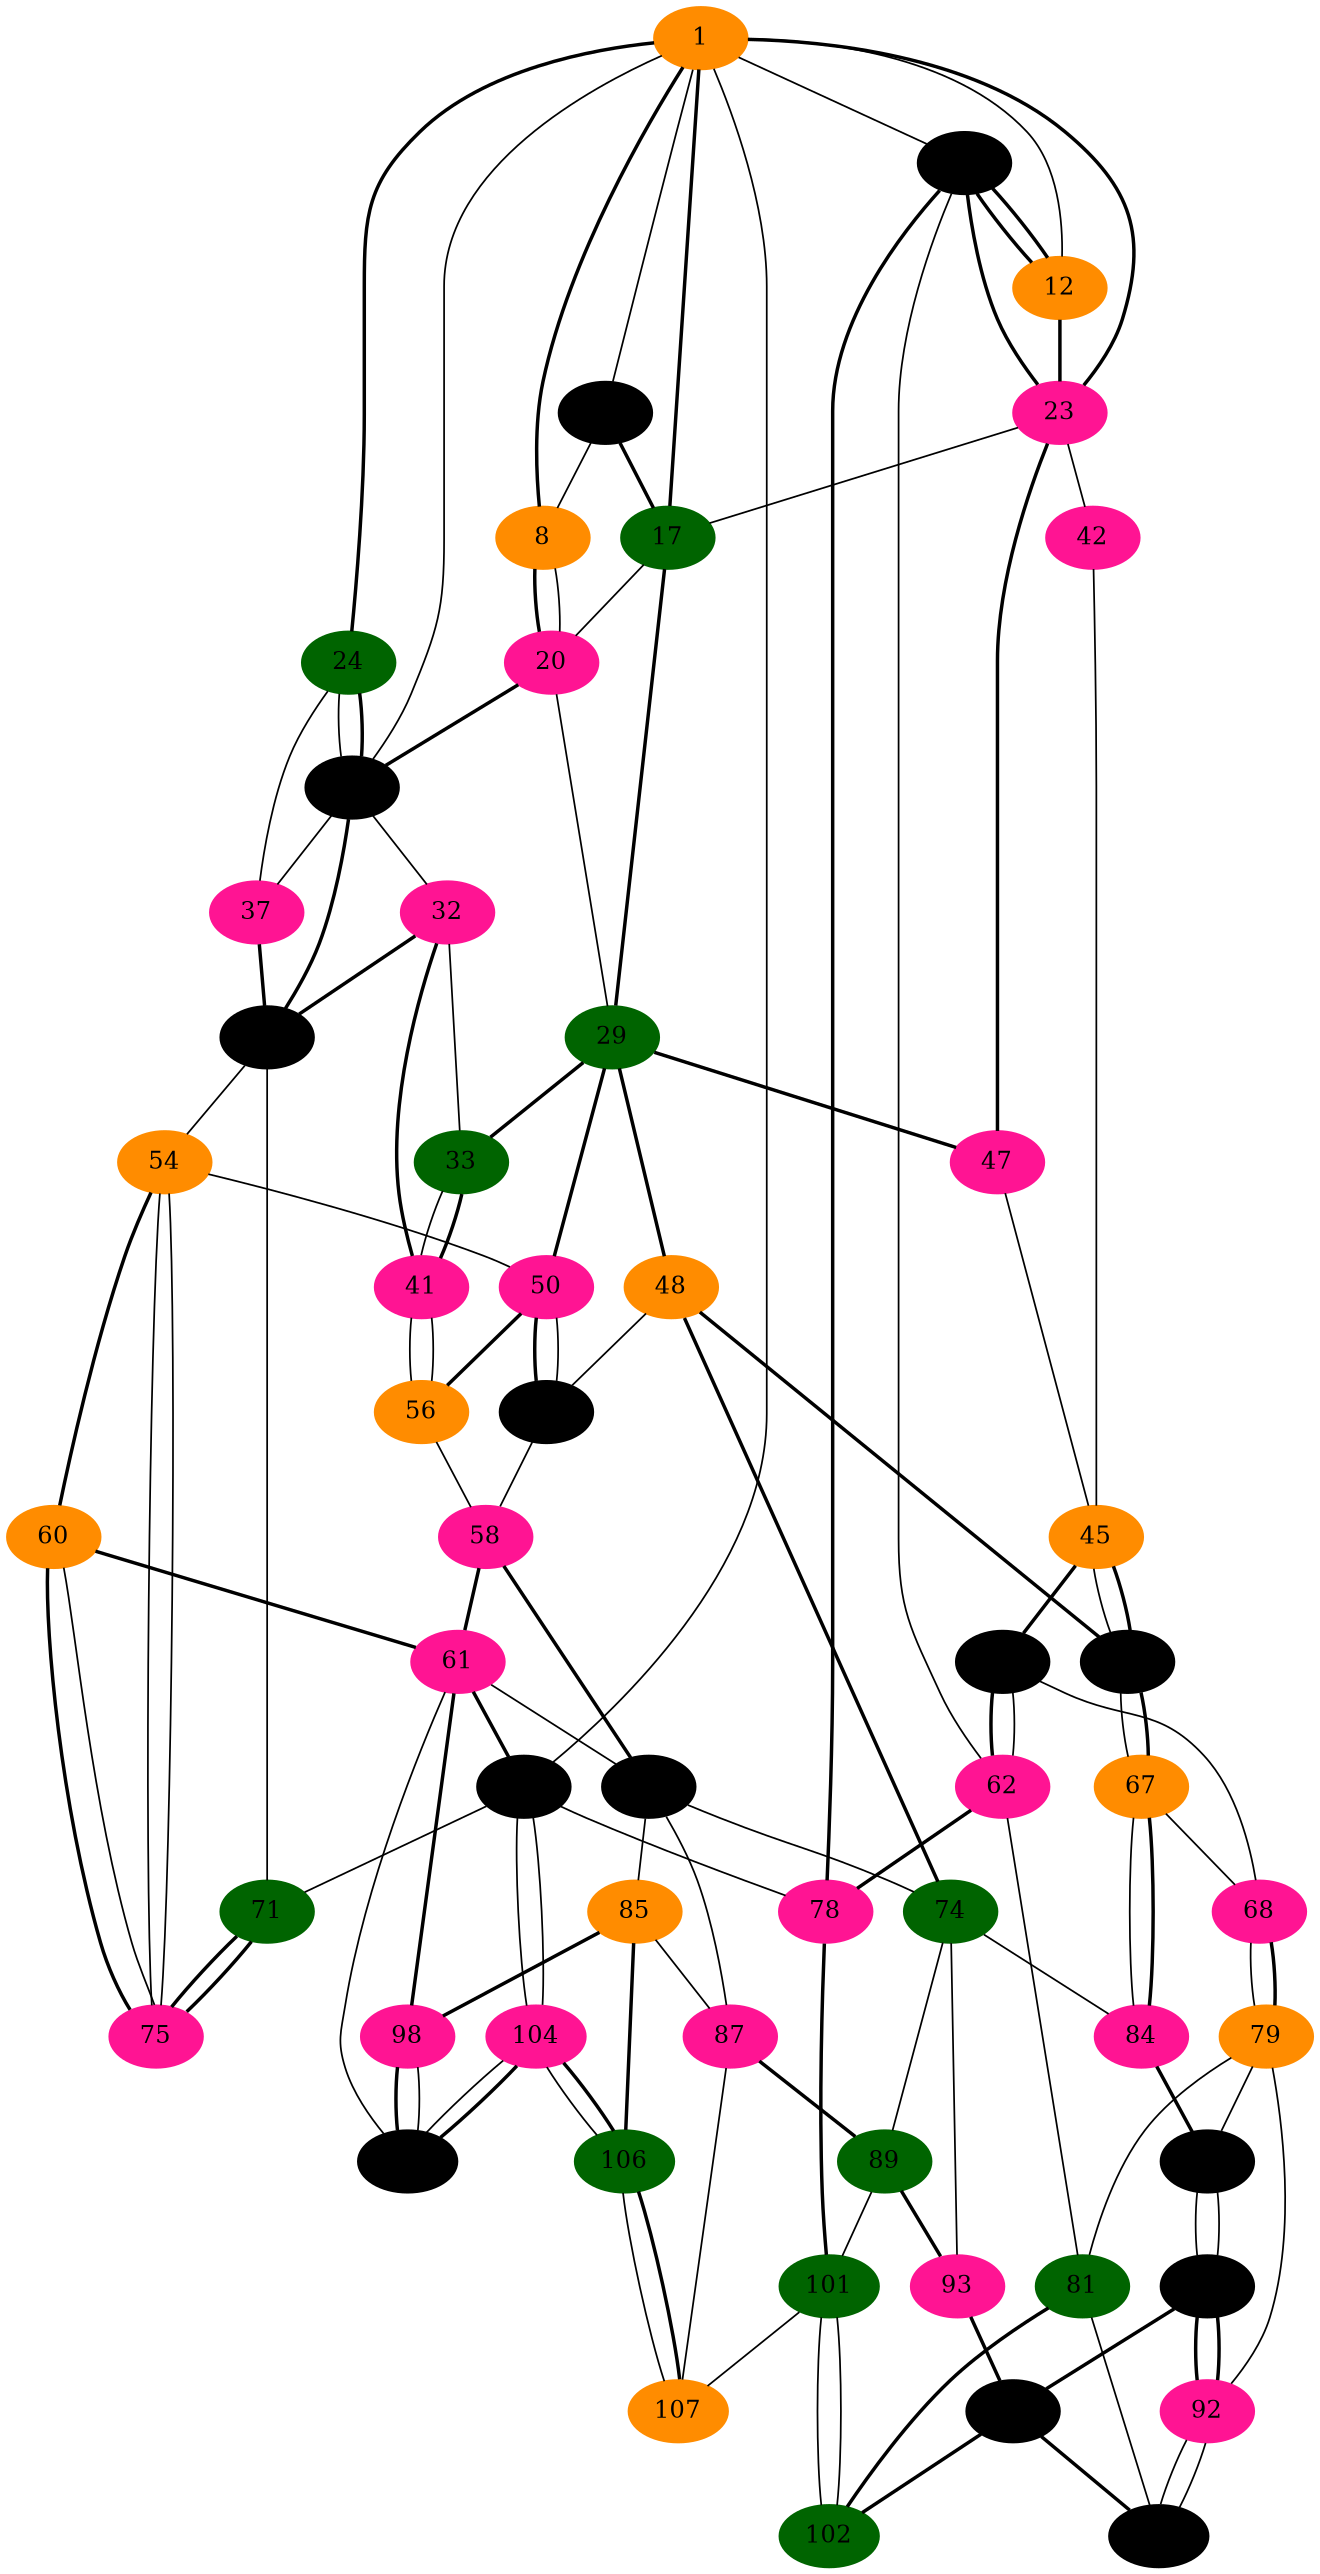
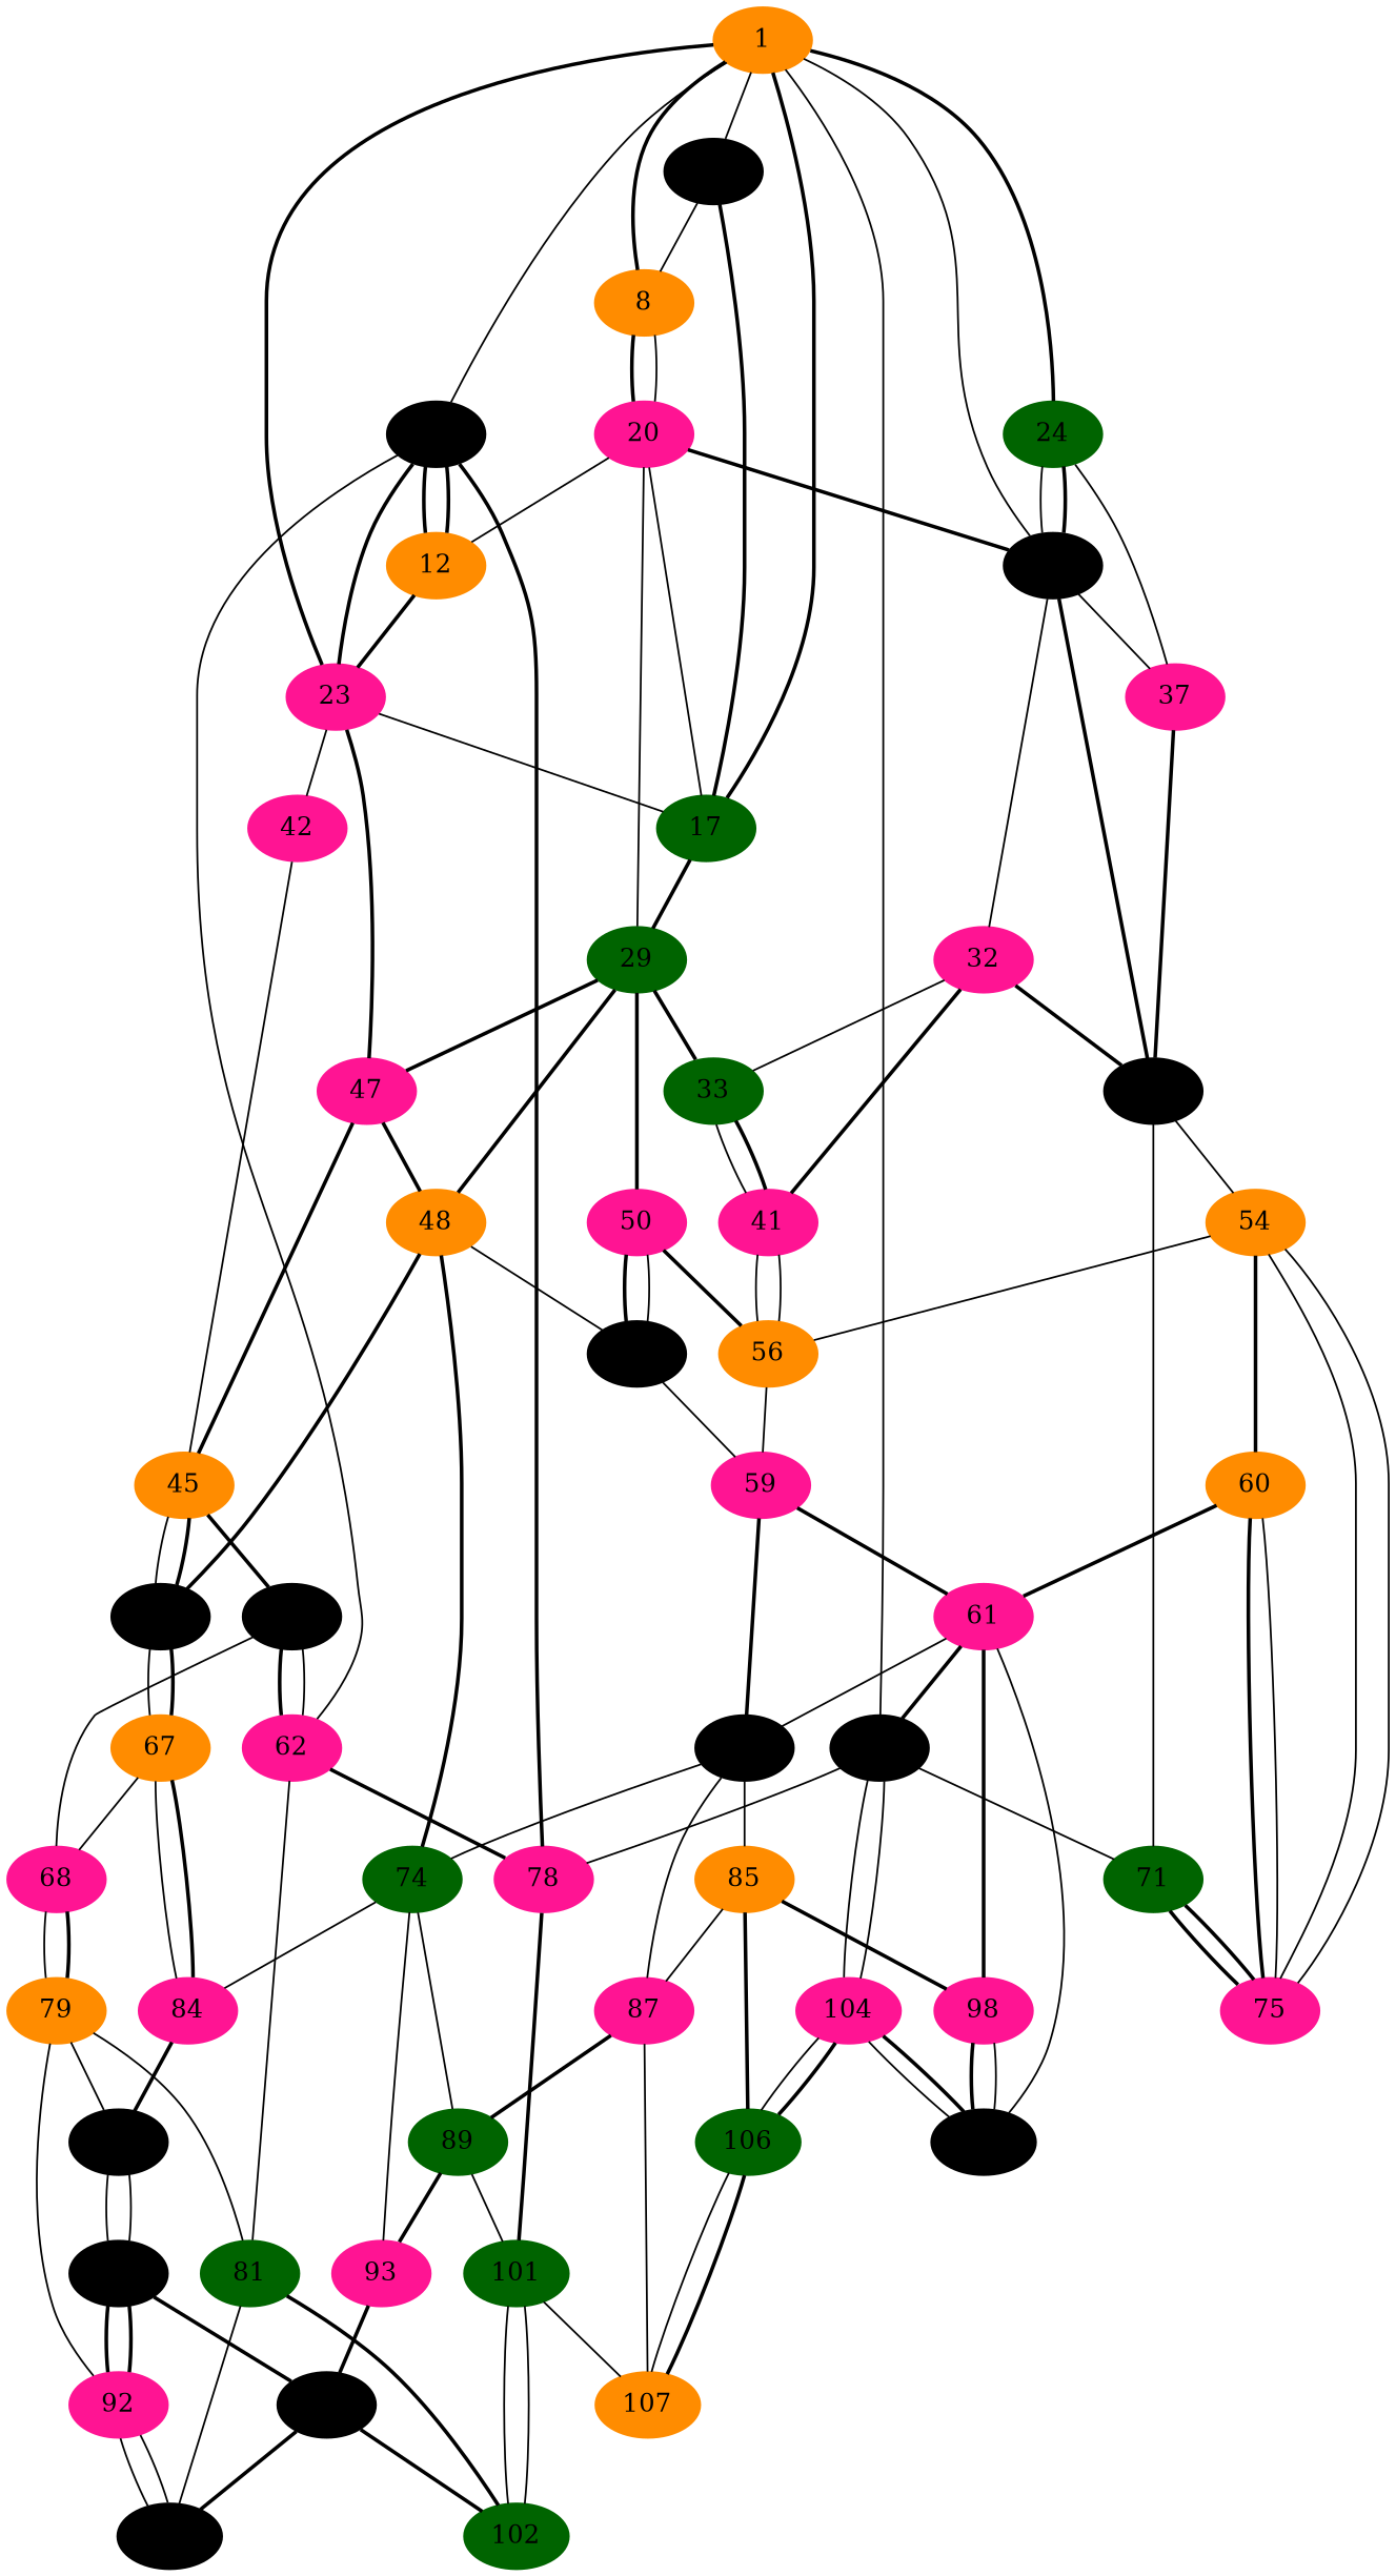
  graph {
    node [color=deeppink style=filled]
    edge [style=solid]
    1 [color=darkorange super="+2+6"]
    5 [color=black super="+9"]
    8 [color=darkorange]
    11 [color=black super="+31"]
    12 [color=darkorange super="+16"]
    n6 [label=23 super="+14+23"]
    17 [color=darkgreen super="+22+18"]
    24 [color=darkgreen]
    25 [color=black super="+26"]
    69 [color=black super="+70"]
    20 [super="+21"]
    n12 [label=62 super="+77"]
    78
    42
    n15 [label=47 super="+44"]
    29 [color=darkgreen super="+34+30"]
    37
    32 [super="+40"]
    39 [color=black super="+53"]
    71 [color=darkgreen]
    104
    81 [color=darkgreen super="+103"]
    101 [color=darkgreen super="+108"]
    45 [color=darkorange super="+46"]
    48 [color=darkorange super="+49+52"]
    33 [color=darkgreen]
    50
    41
    54 [color=darkorange super="+55"]
    66 [color=black]
    51 [color=black]
    74 [color=darkgreen super="+82"]
    56 [color=darkorange super="+58"]
    60 [color=darkorange]
    75
-   59 [super="+63" label=58]
+   59 [super="+63"]
    64 [color=black]
    68
    67 [color=darkorange]
    84
    89 [color=darkgreen super="+95"]
    93
    61 [super="+62+96"]
    72 [color=black super="+73+76"]
    98
    105 [color=black]
    85 [color=darkorange super="+86"]
    87 [super="+88"]
    79 [color=darkorange super="+80"]
    100 [color=black]
    102 [color=darkgreen super="+109"]
    90 [color=black]
    92
    106 [color=darkgreen]
    107 [color=darkorange]
    94 [color=black super="+99"]
    91 [color=black]
    1 -- 5
    1 -- 8 [style=bold]
    1 -- 11
-   1 -- 12
+   20 -- 12
    1 -- n6 [style=bold]
    1 -- 17 [style=bold]
    1 -- 24 [style=bold]
    1 -- 25
    1 -- 69
    5 -- 8
    5 -- 17 [style=bold]
    8 -- 20 [style=bold]
    8 -- 20
    11 -- 12 [style=bold weight=2]
    11 -- 12 [style=bold]
    11 -- n6 [style=bold]
    11 -- n12
    11 -- 78 [style=bold]
    12 -- n6 [style=bold]
    n6 -- 17
    n6 -- 42 [weight=2]
    n6 -- n15 [style=bold]
    17 -- 20 [weight=2]
    17 -- 29 [style=bold]
    24 -- 25
    24 -- 25 [style=bold]
    24 -- 37
    25 -- 37
    25 -- 32
    25 -- 39 [style=bold]
    69 -- 78
    69 -- 71
    69 -- 104
    69 -- 104
    20 -- 25 [style=bold]
    20 -- 29
    n12 -- 78 [style=bold]
    n12 -- 81
    78 -- 101 [style=bold]
    42 -- 45
-   n15 -- 45
+   n15 -- 45 [style=bold]
+   n15 -- 48 [style=bold]
    29 -- n15 [style=bold]
    29 -- 48 [style=bold]
    29 -- 33 [style=bold]
    29 -- 50 [style=bold]
    37 -- 39 [style=bold]
    32 -- 39 [style=bold]
    32 -- 33
    32 -- 41 [style=bold]
    39 -- 71
    39 -- 54
    71 -- 75 [style=bold]
    71 -- 75 [style=bold]
    104 -- 105
    104 -- 105 [style=bold]
    104 -- 106
    104 -- 106 [style=bold]
    81 -- 100
    81 -- 102 [style=bold]
    101 -- 102 [weight=4]
    101 -- 102
    101 -- 107
    45 -- 66
    45 -- 66 [style=bold]
    45 -- 64 [style=bold]
    48 -- 66 [style=bold]
    48 -- 51
    48 -- 74 [style=bold]
    33 -- 41
    33 -- 41 [style=bold]
    50 -- 51 [style=bold]
    50 -- 51
    50 -- 56 [style=bold]
    41 -- 56
    41 -- 56
-   54 -- 50
+   54 -- 56
    54 -- 60 [style=bold]
    54 -- 75
    54 -- 75
    66 -- 67
    66 -- 67 [style=bold]
    51 -- 59
    74 -- 84
    74 -- 89
    74 -- 93
    56 -- 59
    60 -- 75 [style=bold]
    60 -- 75
    60 -- 61 [style=bold]
    59 -- 61 [style=bold]
    59 -- 72 [style=bold]
    64 -- n12 [style=bold]
    64 -- n12
    64 -- 68
    68 -- 79
    68 -- 79 [style=bold]
    67 -- 68
    67 -- 84
    67 -- 84 [style=bold]
    84 -- 90 [style=bold]
    89 -- 101
    89 -- 93 [style=bold]
    93 -- 94 [style=bold]
    61 -- 69 [style=bold]
    61 -- 72
    61 -- 98 [style=bold]
    61 -- 105
    72 -- 74
    72 -- 85
    72 -- 87
    98 -- 105 [style=bold]
    98 -- 105
    85 -- 98 [style=bold]
    85 -- 87
    85 -- 106 [style=bold]
    87 -- 89 [style=bold]
    87 -- 107
    79 -- 81
    79 -- 90
    79 -- 92
    90 -- 91
    90 -- 91
    92 -- 100
    92 -- 100
    106 -- 107
    106 -- 107 [style=bold]
    94 -- 100 [style=bold]
    94 -- 102 [style=bold]
    91 -- 92 [style=bold]
    91 -- 92 [style=bold]
    91 -- 94 [style=bold]
  }
